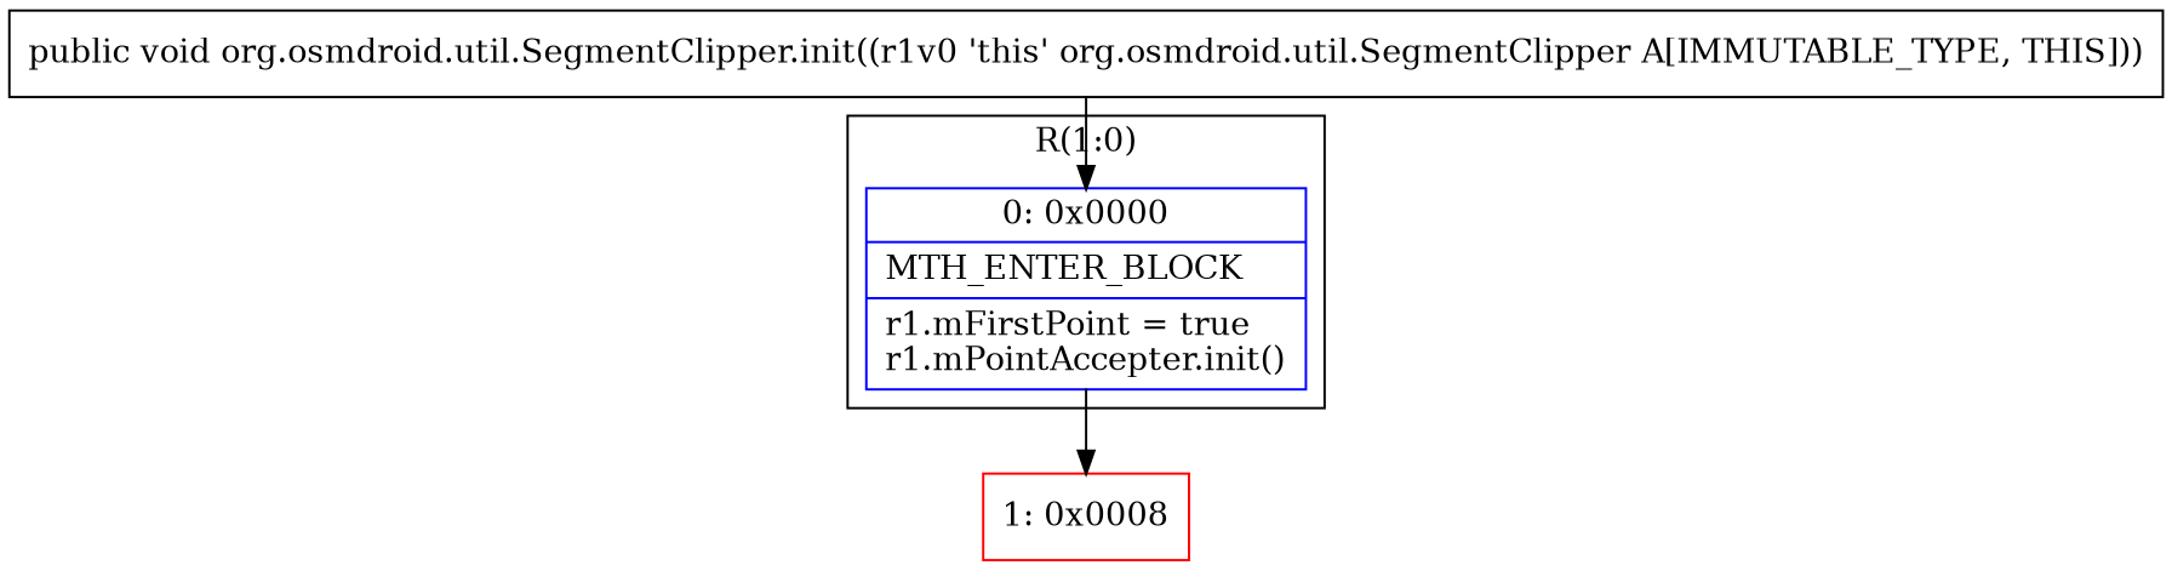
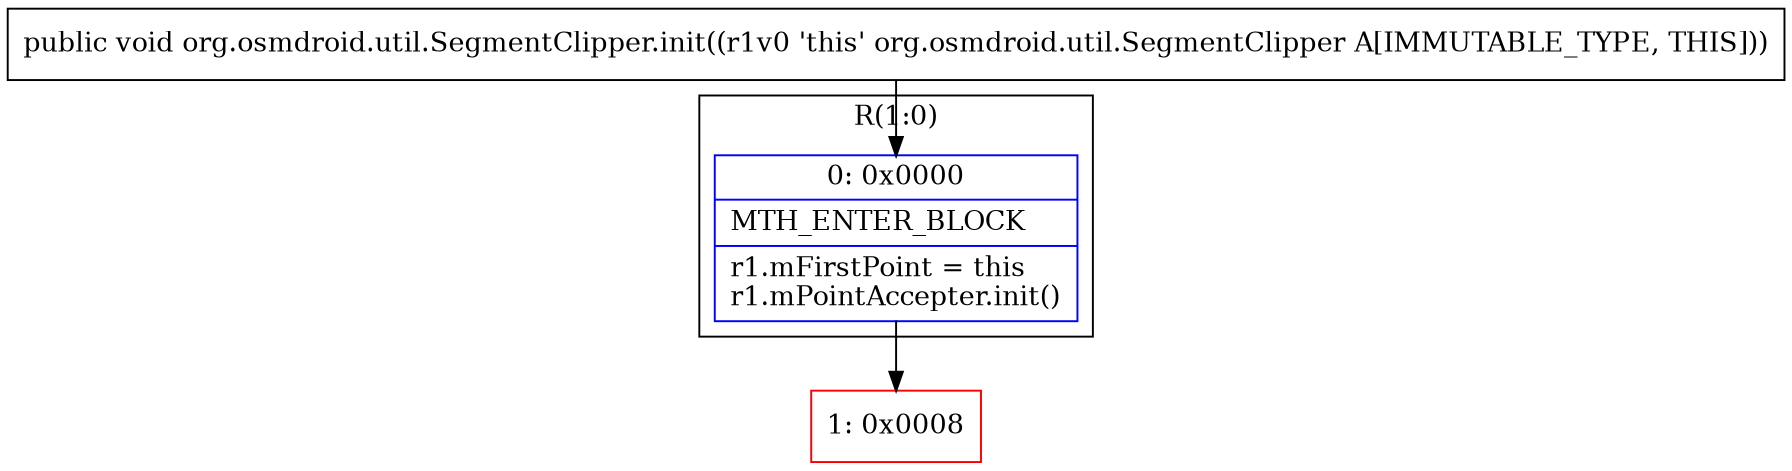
  digraph {
    node [shape=record]
-   n1 [color=blue label="{0\:\ 0x0000|MTH_ENTER_BLOCK\l|r1.mFirstPoint = true\lr1.mPointAccepter.init()\l}"]
+   n1 [color=blue label="{0\:\ 0x0000|MTH_ENTER_BLOCK\l|r1.mFirstPoint = this\lr1.mPointAccepter.init()\l}"]
    n2 [color=red label="{1\:\ 0x0008}"]
    n3 [label="{public void org.osmdroid.util.SegmentClipper.init((r1v0 'this' org.osmdroid.util.SegmentClipper A[IMMUTABLE_TYPE, THIS])) }"]
    subgraph cluster_1 {
      label="R(1:0)"
      n1
    }
    n1 -> n2
    n3 -> n1
  }
